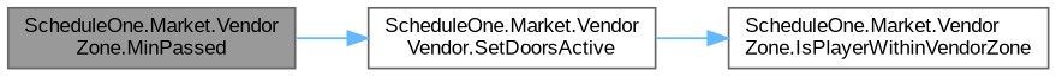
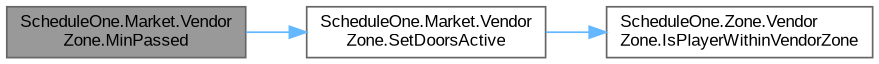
  digraph {
    fontname="Liberation Sans"
    rankdir=LR
    node [color=grey40 fillcolor=white fontname="Liberation Sans" fontsize=10 shape=box style=filled]
    edge [color=steelblue1 fontname="Liberation Sans" fontsize=10 labelfontname=Helvetica labelfontsize=10 style=solid]
    n1 [color=gray40 fillcolor=grey60 fontcolor=black height=0.2 label="ScheduleOne.Market.Vendor\lZone.MinPassed" width=0.4]
-   n2 [height=0.2 label="ScheduleOne.Market.Vendor\lVendor.SetDoorsActive" width=0.4]
-   n3 [height=0.2 label="ScheduleOne.Market.Vendor\lZone.IsPlayerWithinVendorZone" width=0.4]
+   n2 [height=0.2 label="ScheduleOne.Market.Vendor\lZone.SetDoorsActive" width=0.4]
+   n3 [height=0.2 label="ScheduleOne.Zone.Vendor\lZone.IsPlayerWithinVendorZone" width=0.4]
    n1 -> n2
    n2 -> n3
  }
